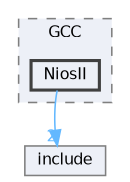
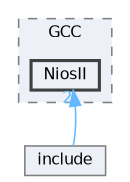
  digraph {
    compound=true
    fontname="DejaVu Sans"
    node [fillcolor="#edf0f7" fontname="DejaVu Sans" fontsize=10 shape=box]
    n1 [color=grey25 height=0.2 label=NiosII style="filled,bold" width=0.4]
    n2 [color=grey50 height=0.2 label=include style=filled width=0.4]
    subgraph cluster_1 {
      bgcolor="#edf0f7"
      fontsize=10
      label=GCC
      pencolor=grey50
      style="filled,dashed"
      n1
    }
-   n1 -> n2 [color=steelblue1 fontcolor=steelblue1 fontname="DejaVu Sans" fontsize=10 headlabel=2 labeldistance=1.5 labelfontname=Helvetica labelfontsize=10]
+   n2 -> n1 [color=steelblue1 fontcolor=steelblue1 fontname="DejaVu Sans" fontsize=10 headlabel=2 labeldistance=1.5 labelfontname=Helvetica labelfontsize=10]
  }
